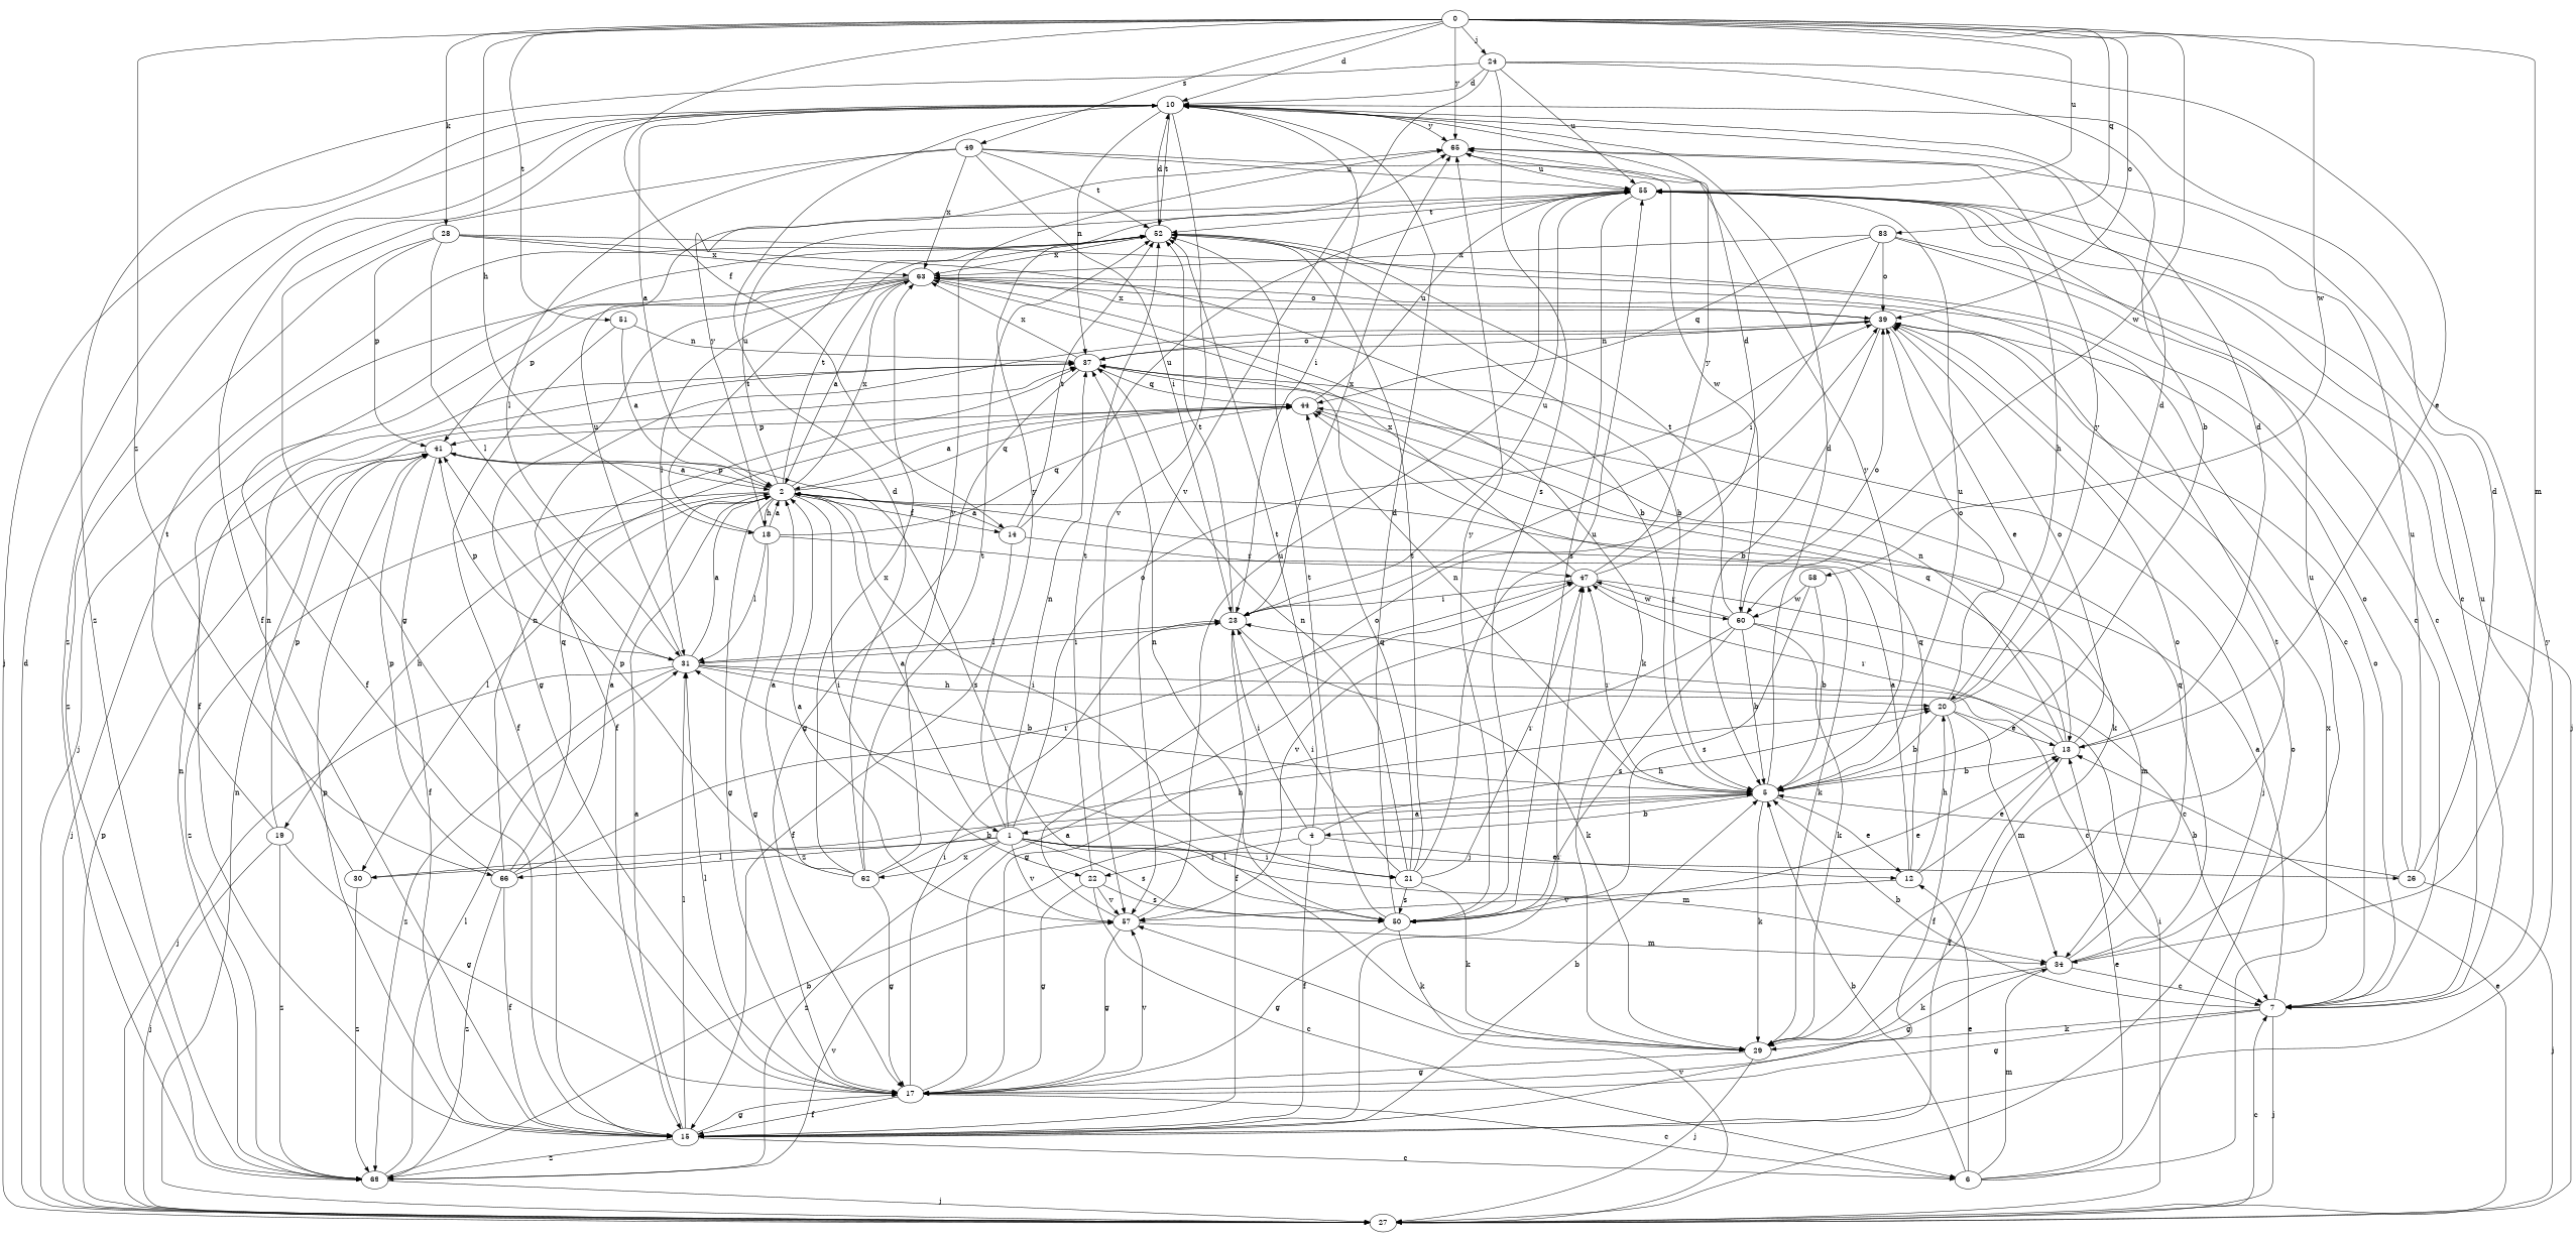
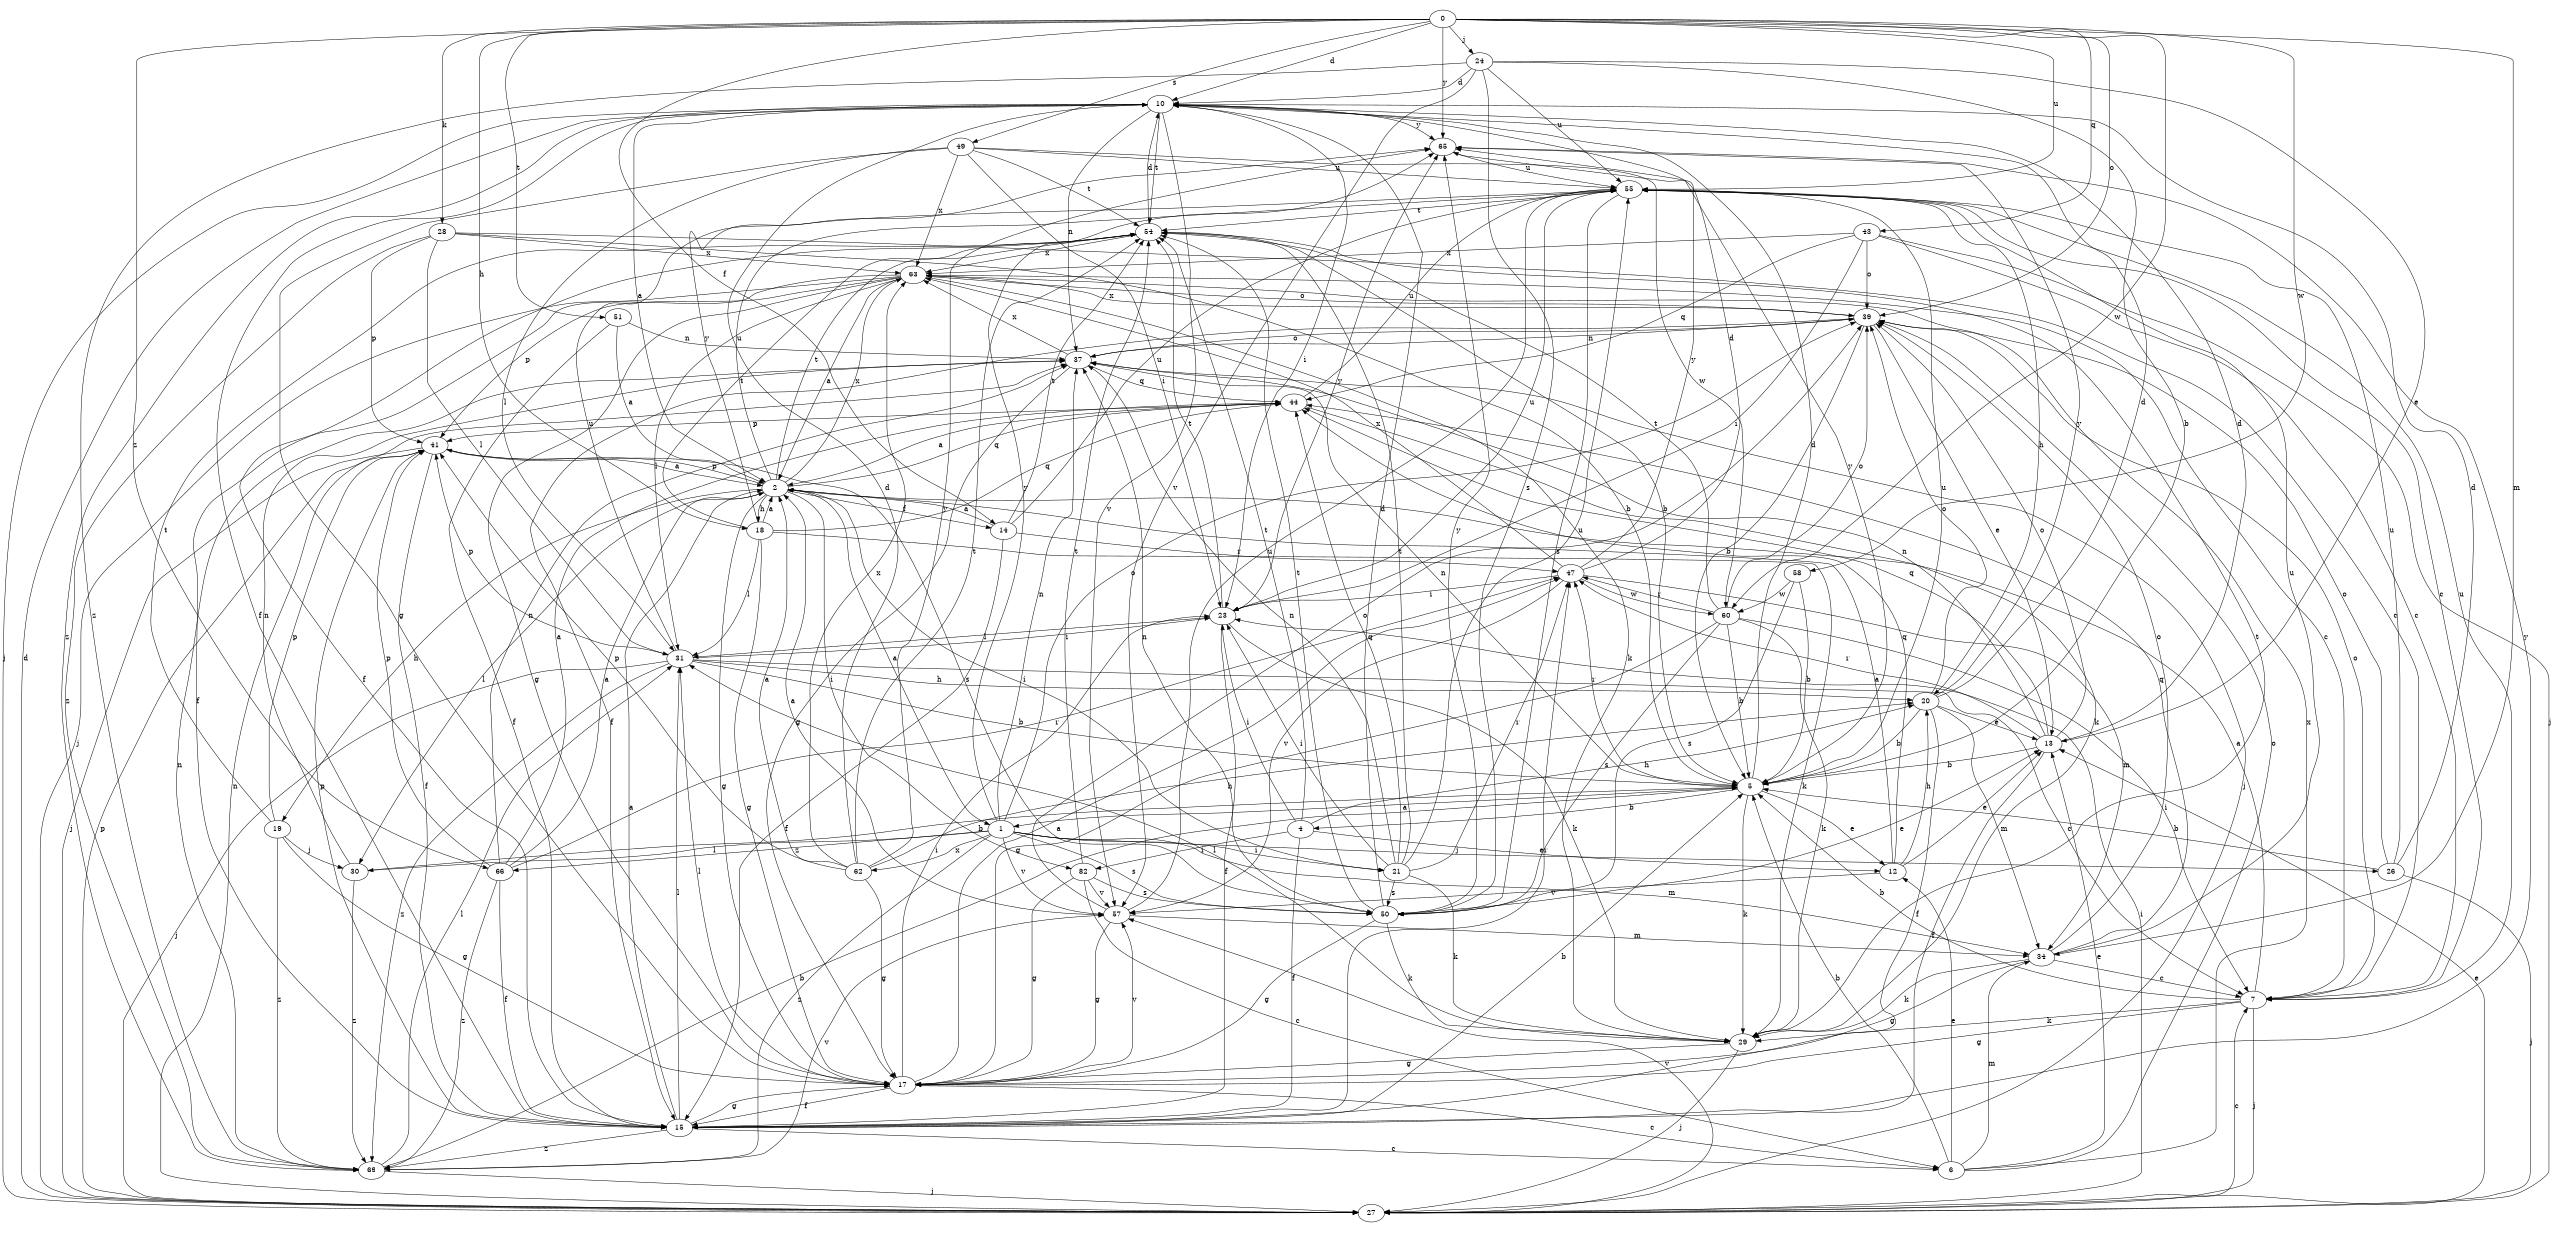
  strict digraph {
    0
    10
    14
    18
    24
    28
    34
    39
-   43 [label=83]
+   43
    49
    51
    55
    58
    60
    65
    66
    37
    57
    69
    2
-   52
+   52 [label=54]
    15
    23
    27
    47
    17
    44
    29
    31
    50
    5
    13
    41
    63
    7
    20
    1
    21
    26
    30
    62
    19
-   22
+   22 [label=82]
    6
    12
    4
    0 -> 10 [label=d]
    0 -> 14 [label=f]
    0 -> 18 [label=h]
    0 -> 24 [label=j]
    0 -> 28 [label=k]
    0 -> 34 [label=m]
    0 -> 39 [label=o]
    0 -> 43 [label=q]
    0 -> 49 [label=s]
    0 -> 51 [label=t]
    0 -> 55 [label=u]
    0 -> 58 [label=w]
    0 -> 60 [label=w]
    0 -> 65 [label=y]
    0 -> 66 [label=z]
    10 -> 65 [label=y]
    10 -> 37 [label=n]
    10 -> 57 [label=v]
    10 -> 69 [label=z]
    10 -> 2 [label=a]
    10 -> 52 [label=t]
    10 -> 15 [label=f]
    10 -> 23 [label=i]
    10 -> 27 [label=j]
    14 -> 55 [label=u]
    14 -> 2 [label=a]
    14 -> 52 [label=t]
    14 -> 15 [label=f]
    14 -> 47 [label=r]
    18 -> 65 [label=y]
    18 -> 2 [label=a]
    18 -> 52 [label=t]
    18 -> 17 [label=g]
    18 -> 44 [label=q]
    18 -> 29 [label=k]
    18 -> 31 [label=l]
    24 -> 10 [label=d]
    24 -> 55 [label=u]
    24 -> 57 [label=v]
    24 -> 69 [label=z]
    24 -> 50 [label=s]
    24 -> 5 [label=b]
    24 -> 13 [label=e]
    28 -> 69 [label=z]
    28 -> 31 [label=l]
    28 -> 5 [label=b]
    28 -> 41 [label=p]
    28 -> 63 [label=x]
    28 -> 7 [label=c]
    34 -> 39 [label=o]
    34 -> 55 [label=u]
    34 -> 17 [label=g]
    34 -> 44 [label=q]
    34 -> 29 [label=k]
    34 -> 7 [label=c]
    39 -> 37 [label=n]
    39 -> 15 [label=f]
    39 -> 5 [label=b]
    39 -> 13 [label=e]
    39 -> 63 [label=x]
    43 -> 39 [label=o]
    43 -> 23 [label=i]
    43 -> 27 [label=j]
    43 -> 44 [label=q]
    43 -> 63 [label=x]
    43 -> 7 [label=c]
    49 -> 55 [label=u]
    49 -> 60 [label=w]
    49 -> 52 [label=t]
    49 -> 23 [label=i]
    49 -> 17 [label=g]
    49 -> 31 [label=l]
    49 -> 63 [label=x]
    51 -> 37 [label=n]
    51 -> 2 [label=a]
    51 -> 15 [label=f]
    55 -> 52 [label=t]
    55 -> 50 [label=s]
    55 -> 7 [label=c]
    55 -> 20 [label=h]
    58 -> 60 [label=w]
    58 -> 50 [label=s]
    58 -> 5 [label=b]
    60 -> 39 [label=o]
    60 -> 52 [label=t]
    60 -> 47 [label=r]
    60 -> 17 [label=g]
    60 -> 29 [label=k]
    60 -> 50 [label=s]
    60 -> 5 [label=b]
-   60 -> 7 [label=c]
+   60 -> 7 [label=i]
    65 -> 55 [label=u]
    66 -> 37 [label=n]
    66 -> 69 [label=z]
    66 -> 2 [label=a]
    66 -> 15 [label=f]
    66 -> 47 [label=r]
-   66 -> 44 [label=q]
+   66 -> 44 [label=a]
    66 -> 41 [label=p]
    37 -> 39 [label=o]
    37 -> 27 [label=j]
    37 -> 17 [label=g]
    37 -> 44 [label=q]
    37 -> 63 [label=x]
    57 -> 34 [label=m]
    57 -> 39 [label=o]
    57 -> 55 [label=u]
    57 -> 2 [label=a]
    57 -> 17 [label=g]
    69 -> 37 [label=n]
    69 -> 57 [label=v]
    69 -> 27 [label=j]
    69 -> 31 [label=l]
    69 -> 5 [label=b]
    2 -> 14 [label=f]
    2 -> 18 [label=h]
    2 -> 55 [label=u]
-   2 -> 69 [label=z]
    2 -> 52 [label=t]
    2 -> 17 [label=g]
    2 -> 44 [label=q]
    2 -> 41 [label=p]
    2 -> 63 [label=x]
    2 -> 1 [label=a]
    2 -> 21 [label=i]
    2 -> 30 [label=l]
    2 -> 19 [label=h]
    2 -> 22 [label=i]
    52 -> 10 [label=d]
    52 -> 15 [label=f]
    52 -> 5 [label=b]
    52 -> 63 [label=x]
    15 -> 65 [label=y]
    15 -> 69 [label=z]
    15 -> 2 [label=a]
    15 -> 47 [label=r]
    15 -> 17 [label=g]
    15 -> 31 [label=l]
    15 -> 5 [label=b]
    15 -> 41 [label=p]
    15 -> 6 [label=c]
    23 -> 55 [label=u]
-   23 -> 65 [label=x]
+   23 -> 65 [label=y]
    23 -> 52 [label=t]
    23 -> 15 [label=f]
    23 -> 29 [label=k]
    23 -> 31 [label=l]
    27 -> 10 [label=d]
    27 -> 37 [label=n]
    27 -> 57 [label=v]
    27 -> 23 [label=i]
    27 -> 13 [label=e]
    27 -> 41 [label=p]
    27 -> 7 [label=c]
    47 -> 10 [label=d]
    47 -> 34 [label=m]
    47 -> 60 [label=w]
    47 -> 65 [label=y]
    47 -> 57 [label=v]
    47 -> 23 [label=i]
    47 -> 63 [label=x]
    17 -> 57 [label=v]
    17 -> 15 [label=f]
    17 -> 23 [label=i]
    17 -> 47 [label=a]
    17 -> 31 [label=l]
    17 -> 6 [label=c]
    44 -> 55 [label=u]
    44 -> 2 [label=a]
    44 -> 29 [label=k]
    44 -> 41 [label=p]
    29 -> 52 [label=t]
    29 -> 27 [label=j]
    29 -> 17 [label=g]
    29 -> 31 [label=l]
    31 -> 55 [label=u]
    31 -> 69 [label=z]
-   31 -> 2 [label=a]
    31 -> 23 [label=i]
    31 -> 27 [label=j]
    31 -> 5 [label=b]
    31 -> 41 [label=p]
    31 -> 7 [label=c]
    31 -> 20 [label=h]
    50 -> 10 [label=d]
    50 -> 65 [label=y]
    50 -> 37 [label=n]
    50 -> 52 [label=t]
    50 -> 17 [label=g]
    50 -> 29 [label=k]
    50 -> 13 [label=e]
    5 -> 10 [label=d]
    5 -> 55 [label=u]
    5 -> 65 [label=y]
    5 -> 37 [label=n]
    5 -> 47 [label=r]
    5 -> 29 [label=k]
    5 -> 1 [label=a]
    5 -> 12 [label=e]
    5 -> 4 [label=b]
    13 -> 10 [label=d]
    13 -> 39 [label=o]
    13 -> 37 [label=n]
    13 -> 15 [label=f]
    13 -> 47 [label=r]
    13 -> 44 [label=q]
    13 -> 5 [label=b]
    41 -> 2 [label=a]
    41 -> 15 [label=f]
    41 -> 27 [label=j]
    41 -> 50 [label=s]
    63 -> 39 [label=o]
    63 -> 2 [label=a]
    63 -> 15 [label=f]
    63 -> 27 [label=j]
    63 -> 17 [label=g]
    63 -> 29 [label=k]
    63 -> 31 [label=l]
    63 -> 41 [label=p]
    63 -> 7 [label=c]
    7 -> 39 [label=o]
    7 -> 55 [label=u]
    7 -> 2 [label=a]
    7 -> 27 [label=j]
    7 -> 17 [label=g]
    7 -> 29 [label=k]
    7 -> 5 [label=b]
    20 -> 10 [label=d]
    20 -> 34 [label=m]
    20 -> 39 [label=o]
    20 -> 65 [label=y]
    20 -> 15 [label=f]
    20 -> 5 [label=b]
    20 -> 13 [label=e]
    1 -> 34 [label=m]
    1 -> 39 [label=o]
    1 -> 65 [label=y]
    1 -> 66 [label=z]
    1 -> 37 [label=n]
    1 -> 57 [label=v]
    1 -> 69 [label=z]
    1 -> 50 [label=s]
    1 -> 21 [label=i]
    1 -> 26 [label=j]
    1 -> 30 [label=l]
    1 -> 62 [label=x]
    21 -> 55 [label=u]
    21 -> 37 [label=n]
    21 -> 52 [label=t]
    21 -> 23 [label=i]
    21 -> 47 [label=r]
    21 -> 44 [label=q]
    21 -> 29 [label=k]
    21 -> 50 [label=s]
    26 -> 10 [label=d]
    26 -> 39 [label=o]
    26 -> 55 [label=u]
    26 -> 27 [label=j]
    26 -> 5 [label=b]
    30 -> 37 [label=n]
    30 -> 69 [label=z]
    30 -> 5 [label=b]
    62 -> 10 [label=d]
    62 -> 65 [label=y]
    62 -> 2 [label=a]
    62 -> 52 [label=t]
    62 -> 17 [label=g]
    62 -> 41 [label=p]
    62 -> 63 [label=x]
    62 -> 20 [label=h]
    19 -> 69 [label=z]
    19 -> 52 [label=t]
-   19 -> 27 [label=j]
+   19 -> 30 [label=j]
    19 -> 17 [label=g]
    19 -> 41 [label=p]
    22 -> 57 [label=v]
    22 -> 52 [label=t]
    22 -> 17 [label=g]
    22 -> 50 [label=s]
    22 -> 6 [label=c]
    6 -> 34 [label=m]
    6 -> 39 [label=o]
    6 -> 5 [label=b]
    6 -> 13 [label=e]
    6 -> 63 [label=x]
    6 -> 12 [label=e]
    12 -> 57 [label=v]
    12 -> 2 [label=a]
    12 -> 44 [label=q]
    12 -> 13 [label=e]
    12 -> 20 [label=h]
    4 -> 52 [label=t]
    4 -> 15 [label=f]
    4 -> 23 [label=i]
    4 -> 20 [label=h]
    4 -> 22 [label=i]
    4 -> 12 [label=e]
  }
